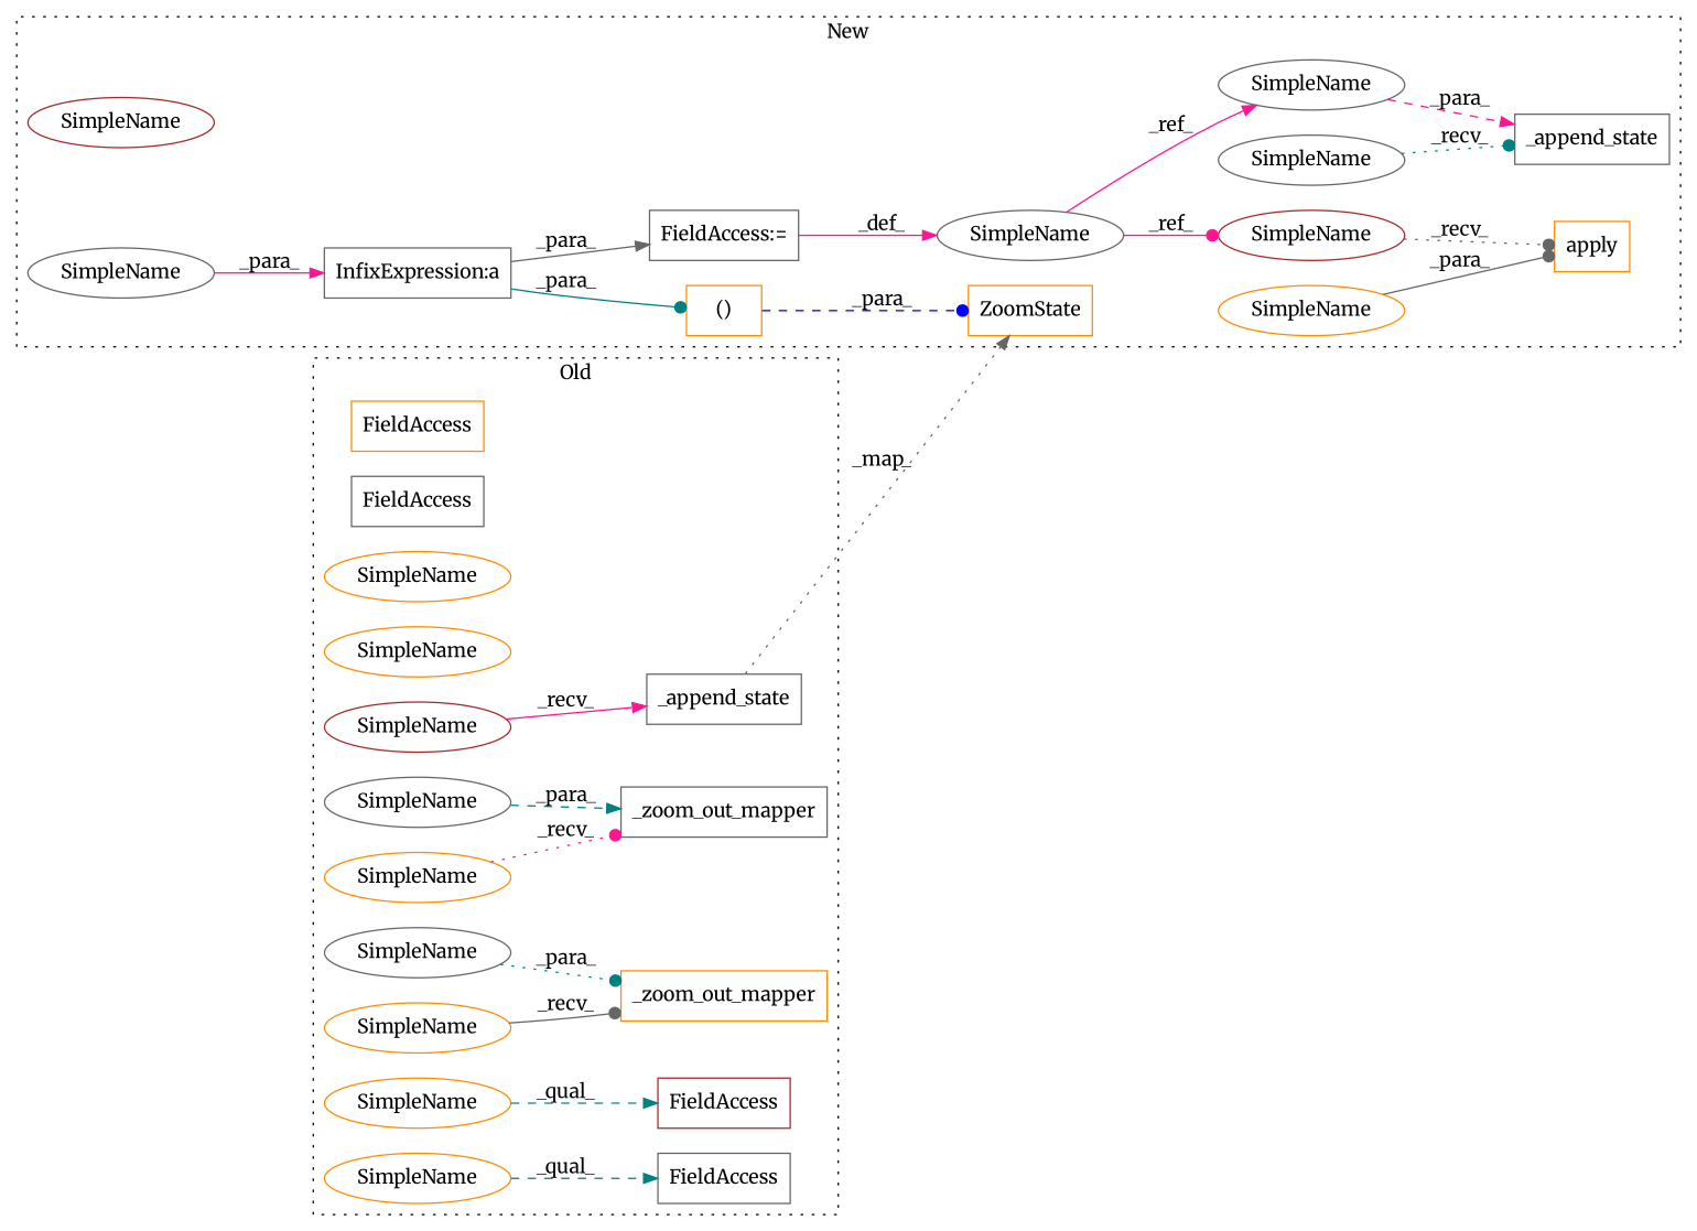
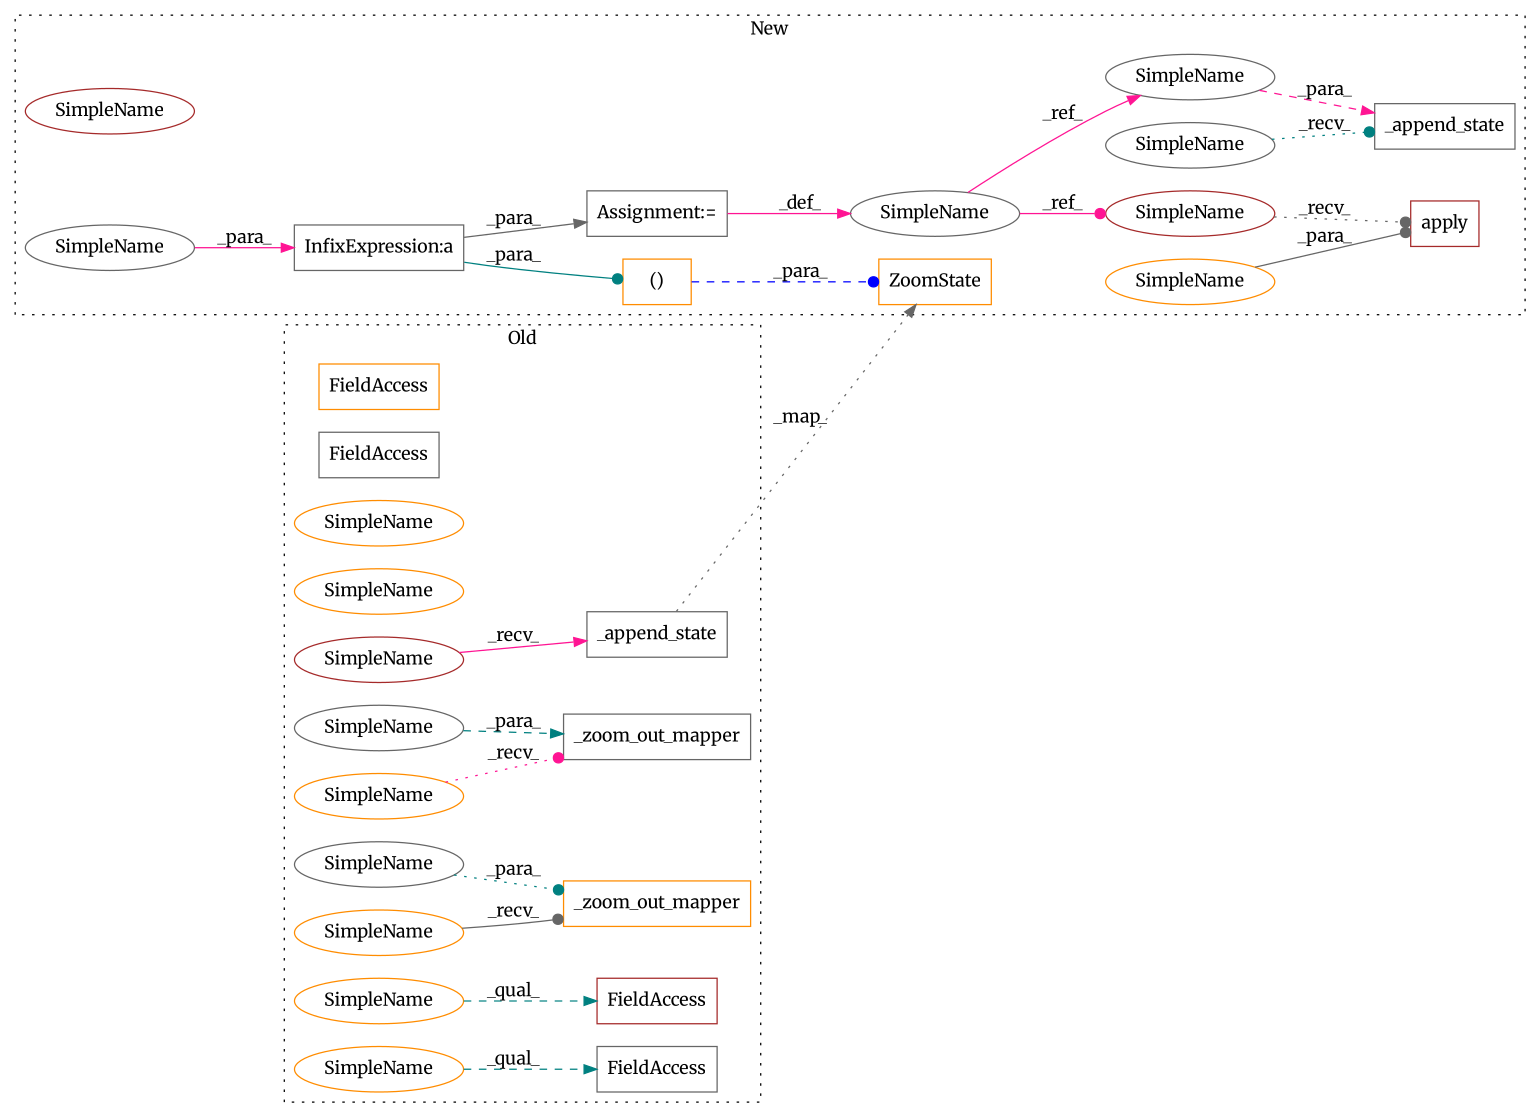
  digraph {
    fontname=Merriweather
    rankdir=LR
    node [a=42 color=gray40 fontname=Merriweather l=4 s=2017 shape=ellipse]
    edge [arrowhead=normal color=deeppink fontname=Merriweather style=solid]
    n1 [a=32 l="17,1" label=_zoom_out_mapper s="1863,1914" shape=box]
    n2 [a=32 l="19,2" label=_append_state s="2103,2171" shape=box]
    n3 [a=32 color=darkorange l="17,1" label=_zoom_out_mapper s="2000,2051" shape=box]
    n4 [a=22 color=brown l=14 label=FieldAccess shape=box]
    n5 [a=22 l=14 label=FieldAccess s=1880 shape=box]
    n6 [a=22 color=darkorange l=18 label=FieldAccess s=2060 shape=box]
    n7 [a=22 l=18 label=FieldAccess s=1923 shape=box]
    n8 [color=darkorange l=6 label=SimpleName s=2045]
    n9 [color=darkorange l=6 label=SimpleName s=1908]
    n10 [l=6 label=SimpleName s=2045]
    n11 [l=6 label=SimpleName s=1908]
    n12 [color=brown label=SimpleName s=2098]
    n13 [color=darkorange label=SimpleName]
    n14 [color=darkorange label=SimpleName s=1880]
    n15 [color=darkorange label=SimpleName s=1858]
    n16 [color=darkorange label=SimpleName s=1995]
    n17 [a=32 l="14,1" label=_append_state s="3493,3517" shape=box]
    n18 [a=27 l=3 label="InfixExpression:a" s=3141 shape=box]
    n19 [a=106 color=darkorange l=45 label="()" s=3407 shape=box]
-   n20 [a=32 color=darkorange l="6,1" label=apply s="3471,3481" shape=box]
+   n20 [a=32 color=brown l="6,1" label=apply s="3471,3481" shape=box]
    n21 [a=32 color=darkorange l="15,2" label=ZoomState s="3336,3452" shape=box]
    n22 [l=10 label=SimpleName s=3325]
-   n23 [a=7 l=1 label="FieldAccess:=" s=3335 shape=box]
+   n23 [a=7 l=1 label="Assignment:=" s=3335 shape=box]
    n24 [color=brown l=6 label=SimpleName s=3144]
    n25 [l=10 label=SimpleName s=3507]
    n26 [color=brown l=10 label=SimpleName s=3460]
    n27 [l=6 label=SimpleName s=3144]
    n28 [label=SimpleName s=3488]
    n29 [color=darkorange label=SimpleName s=3477]
    subgraph cluster_1 {
      label=Old
      style=dotted
      n1
      n2
      n3
      n4
      n5
      n6
      n7
      n8
      n9
      n10
      n11
      n12
      n13
      n14
      n15
      n16
    }
    subgraph cluster_2 {
      label=New
      style=dotted
      n17
      n18
      n19
      n20
      n21
      n22
      n23
      n24
      n25
      n26
      n27
      n28
      n29
    }
    n2 -> n21 [color=gray40 label=_map_ style=dotted]
    n10 -> n3 [arrowhead=dot color=teal label=_para_ style=dotted]
    n11 -> n1 [color=teal label=_para_ style=dashed]
    n12 -> n2 [label=_recv_]
    n13 -> n4 [color=teal label=_qual_ style=dashed]
    n14 -> n5 [color=teal label=_qual_ style=dashed]
    n15 -> n1 [arrowhead=dot label=_recv_ style=dotted]
    n16 -> n3 [arrowhead=dot color=gray40 label=_recv_]
    n18 -> n19 [arrowhead=dot color=teal label=_para_]
    n18 -> n23 [color=gray40 label=_para_]
    n19 -> n21 [arrowhead=dot color=blue label=_para_ style=dashed]
    n22 -> n25 [label=_ref_]
    n22 -> n26 [arrowhead=dot label=_ref_]
    n23 -> n22 [label=_def_]
    n25 -> n17 [label=_para_ style=dashed]
    n26 -> n20 [arrowhead=dot color=gray40 label=_recv_ style=dotted]
    n27 -> n18 [label=_para_]
    n28 -> n17 [arrowhead=dot color=teal label=_recv_ style=dotted]
    n29 -> n20 [arrowhead=dot color=gray40 label=_para_]
  }
